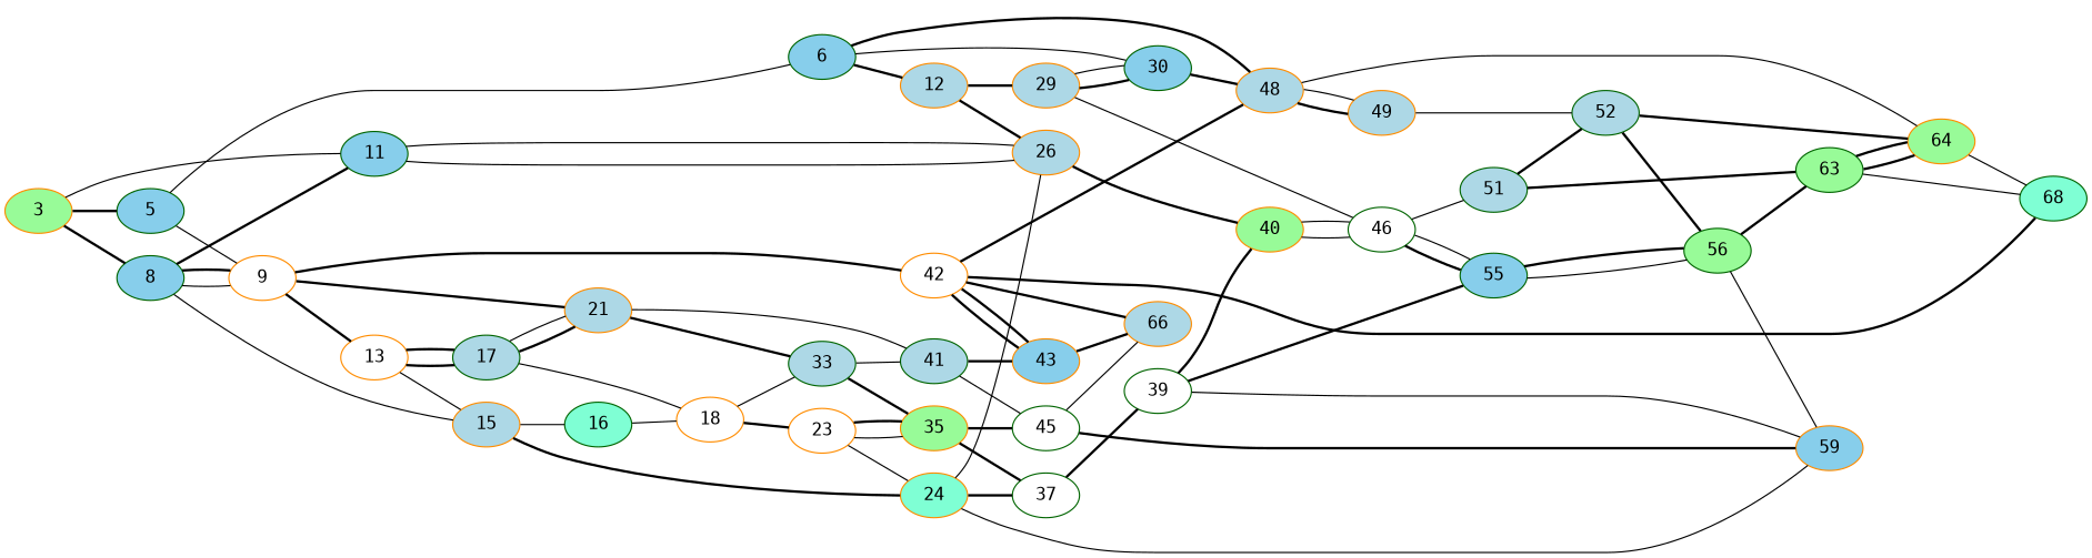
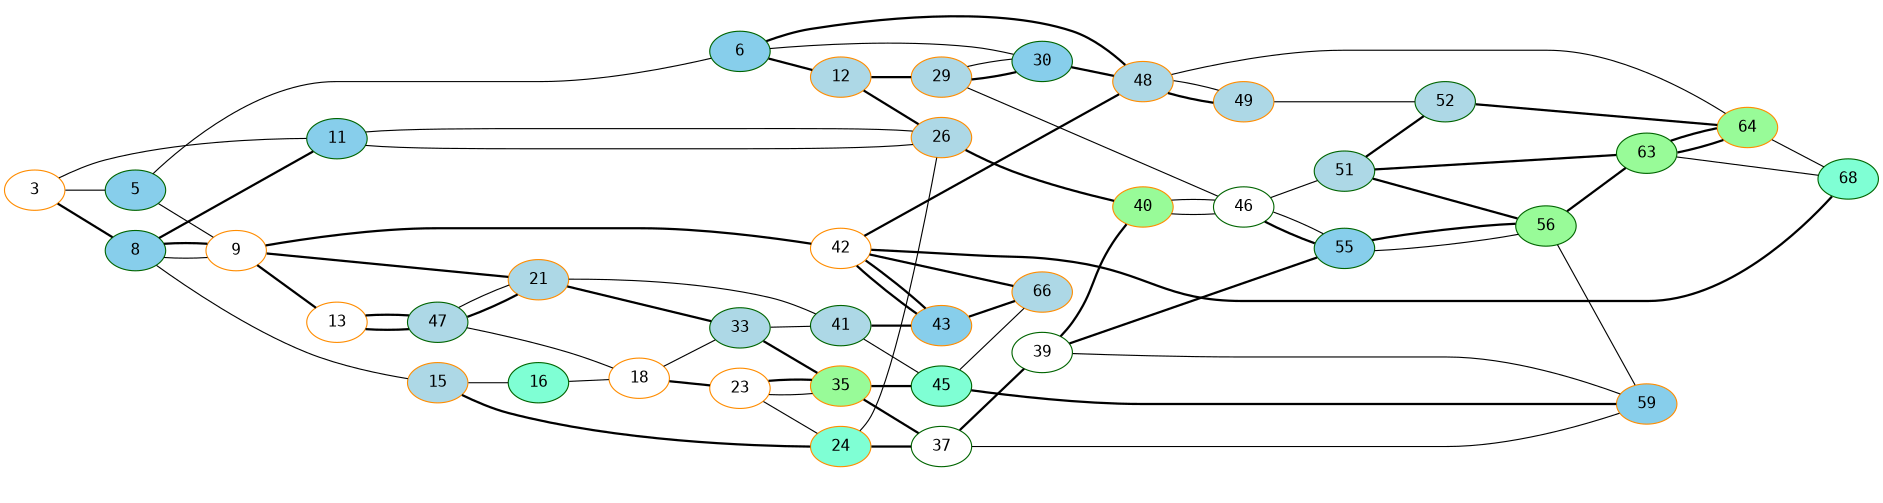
  graph {
    fontname="DejaVu Sans Mono"
    rankdir=LR
    node [color=darkorange fillcolor=lightblue fontname="DejaVu Sans Mono" style=filled]
    edge [fontname="DejaVu Sans Mono" style=bold]
-   3 [fillcolor=palegreen super="+4"]
+   3 [fillcolor=white super="+4"]
    5 [color=darkgreen fillcolor=skyblue]
    8 [color=darkgreen fillcolor=skyblue super="+10"]
    11 [color=darkgreen fillcolor=skyblue]
    6 [color=darkgreen fillcolor=skyblue super="+7"]
    12 [super="+28"]
    30 [color=darkgreen fillcolor=skyblue super="+31"]
    48 [super="+53"]
    26 [super="+27"]
    29
    9 [fillcolor=white super="+20"]
    15 [super="+22"]
    13 [fillcolor=white super="+14"]
    21 [super="+32"]
    42 [fillcolor=white super="+67"]
    49 [super="+50"]
    64 [fillcolor=palegreen super="+69"]
    16 [color=darkgreen fillcolor=aquamarine]
    24 [fillcolor=aquamarine super="+25"]
-   17 [color=darkgreen]
+   17 [color=darkgreen label=47]
    33 [color=darkgreen super="+34"]
    41 [color=darkgreen super="+44"]
    43 [fillcolor=skyblue]
    66
    68 [color=darkgreen fillcolor=aquamarine]
    40 [fillcolor=palegreen]
    46 [color=darkgreen fillcolor=white super="+47"]
    18 [fillcolor=white super="+19"]
    37 [color=darkgreen fillcolor=white super="+38"]
    23 [fillcolor=white]
    35 [fillcolor=palegreen super="+36"]
-   45 [color=darkgreen fillcolor=white super="+58"]
+   45 [color=darkgreen fillcolor=aquamarine super="+58"]
    39 [color=darkgreen fillcolor=white super="+54"]
    59 [fillcolor=skyblue super="+60"]
    55 [color=darkgreen fillcolor=skyblue]
    51 [color=darkgreen super="+57"]
    56 [color=darkgreen fillcolor=palegreen super="+61"]
    52 [color=darkgreen super="+62"]
    63 [color=darkgreen fillcolor=palegreen super="+65"]
-   3 -- 5
+   3 -- 5 [style=solid]
    3 -- 8
    3 -- 11 [style=solid]
    5 -- 6 [style=solid]
    5 -- 9 [style=solid]
    8 -- 11
    8 -- 9 [style=solid]
    8 -- 9
    8 -- 15 [style=solid]
    11 -- 26 [style=solid]
    11 -- 26 [style=solid]
    6 -- 12
    6 -- 30 [style=solid]
    6 -- 48
    12 -- 26
    12 -- 29
    30 -- 48
    48 -- 49
    48 -- 49 [style=solid]
    48 -- 64 [style=solid]
    26 -- 40
    29 -- 30
    29 -- 30 [style=solid]
    29 -- 46 [style=solid]
    9 -- 13
    9 -- 21
    9 -- 42
    15 -- 16 [style=solid]
    15 -- 24
-   13 -- 15 [style=solid]
    13 -- 17
    13 -- 17
    21 -- 33
    21 -- 41 [style=solid]
    42 -- 48
    42 -- 43
    42 -- 43
    42 -- 66
    42 -- 68
    49 -- 52 [style=solid weight=2]
    64 -- 68 [style=solid]
    16 -- 18 [style=solid]
    24 -- 26 [style=solid]
    24 -- 37
    17 -- 21
    17 -- 21 [style=solid]
    17 -- 18 [style=solid]
    33 -- 41 [style=solid]
    33 -- 35
    41 -- 43
    41 -- 45 [style=solid]
    43 -- 66
    40 -- 46 [style=solid]
    40 -- 46 [style=solid]
    46 -- 55
    46 -- 55 [style=solid]
    46 -- 51 [style=solid]
    18 -- 33 [style=solid]
    18 -- 23
    37 -- 39
-   24 -- 59 [style=solid]
+   37 -- 59 [style=solid]
    23 -- 24 [style=solid]
    23 -- 35 [style=solid]
    23 -- 35
    35 -- 37
    35 -- 45
    45 -- 66 [style=solid]
    45 -- 59
    39 -- 40
    39 -- 59 [style=solid]
    39 -- 55
    55 -- 56 [style=solid]
    55 -- 56
-   52 -- 56
+   51 -- 56
    51 -- 52
    51 -- 63
    56 -- 59 [style=solid]
    56 -- 63
    52 -- 64
    63 -- 64
    63 -- 64
    63 -- 68 [style=solid]
  }
